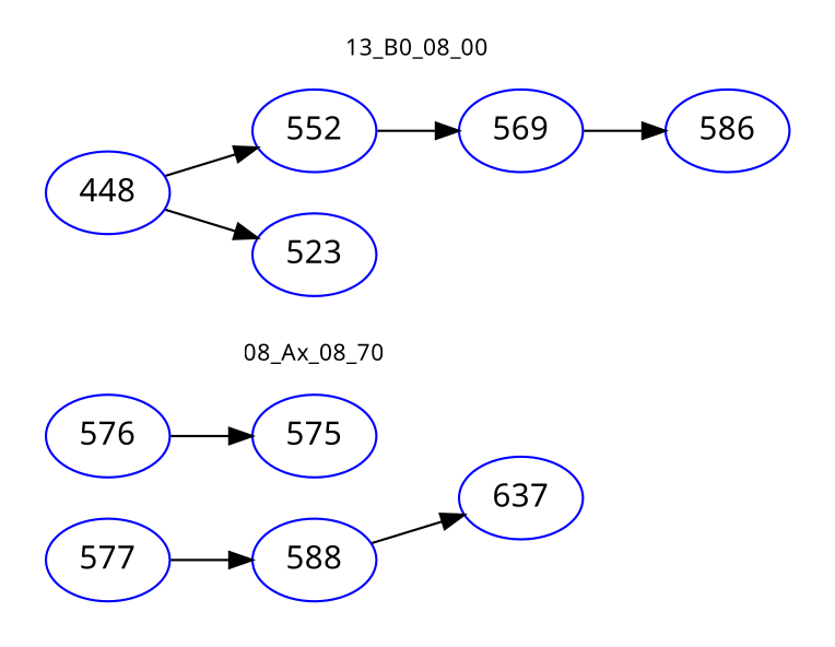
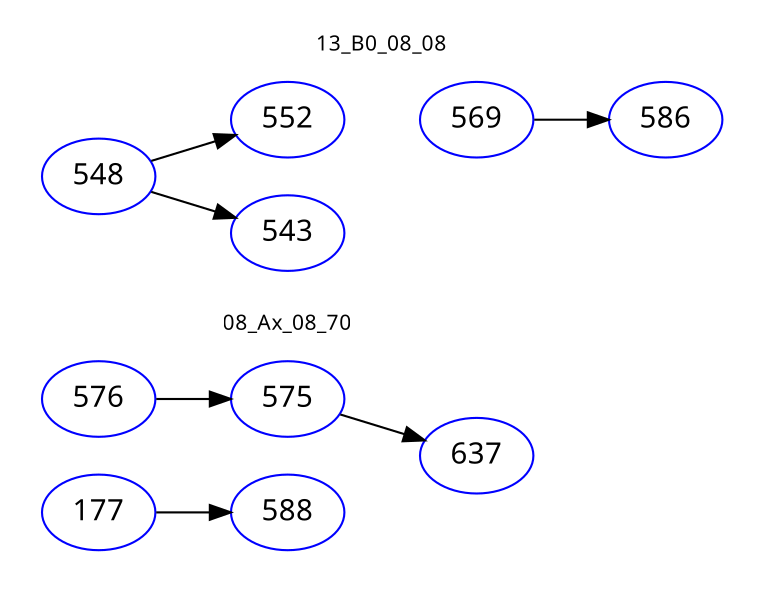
  digraph {
    fontname="Noto Sans"
    rankdir=LR
    node [color=blue fontname="Noto Sans"]
    edge [color=black fontname="Noto Sans"]
    n1 [label=576]
    n2 [label=575]
-   n3 [label=577]
+   n3 [label=177]
    n4 [label=588]
    n5 [label=637]
-   n6 [label=448]
-   n7 [label=523]
+   n6 [label=548]
+   n7 [label=543]
    n8 [label=552]
    n9 [label=569]
    n10 [label=586]
    subgraph cluster_1 {
      color=white
      fontsize=10
      label="08_Ax_08_70"
      n1
      n2
      n3
      n4
      n5
    }
    subgraph cluster_2 {
      color=white
      fontsize=10
-     label="13_B0_08_00"
+     label="13_B0_08_08"
      n6
      n7
      n8
      n9
      n10
    }
    n1 -> n2
    n3 -> n4
-   n4 -> n5
+   n2 -> n5
    n6 -> n7
    n6 -> n8
-   n8 -> n9
    n9 -> n10
  }
